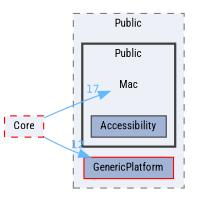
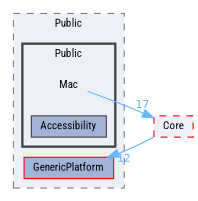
  digraph {
    compound=true
    fontname="Roboto Condensed"
    rankdir=LR
    node [fontname="Roboto Condensed" fontsize=10 shape=box color=red fillcolor="#a2b4d6" style=filled]
    edge [color=steelblue1 fontcolor=steelblue1 fontname="Roboto Condensed" fontsize=10 labeldistance=1.5 labelfontname=Helvetica labelfontsize=10]
    n1 [height=0.2 label=Mac shape=plaintext width=0.4 color="" fillcolor="" style=""]
    n2 [color=grey25 height=0.2 label=Accessibility width=0.4]
    n3 [height=0.2 label=GenericPlatform width=0.4]
    n4 [fillcolor="#edf0f7" height=0.2 label=Core style="filled,dashed" width=0.4]
    subgraph cluster_1 {
      bgcolor="#edf0f7"
      fontsize=10
      label=Public
      pencolor=grey50
      style="filled,dashed"
      n3
      subgraph cluster_2 {
        bgcolor="#edf0f7"
        fontsize=10
        label=Public
        pencolor=grey25
        style="filled,bold"
        n1
        n2
      }
    }
-   n4 -> n1 [headlabel=17]
+   n1 -> n4 [headlabel=17]
    n4 -> n3 [headlabel=12]
  }
